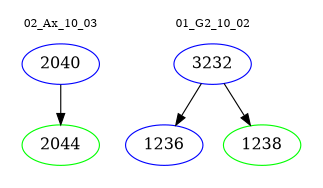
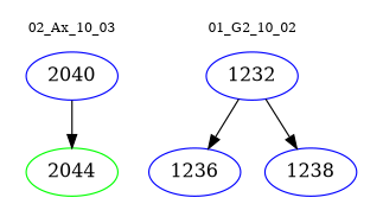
  digraph {
    node [color=blue]
    edge [color=black]
    n1 [label=2040]
    n2 [color=green label=2044]
-   n3 [label=3232]
+   n3 [label=1232]
    n4 [label=1236]
-   n5 [color=green label=1238]
+   n5 [label=1238]
    subgraph cluster_1 {
      color=white
      fontsize=10
      label="02_Ax_10_03"
      n1
      n2
    }
    subgraph cluster_2 {
      color=white
      fontsize=10
      label="01_G2_10_02"
      n3
      n4
      n5
    }
    n1 -> n2
    n3 -> n4
    n3 -> n5
  }
